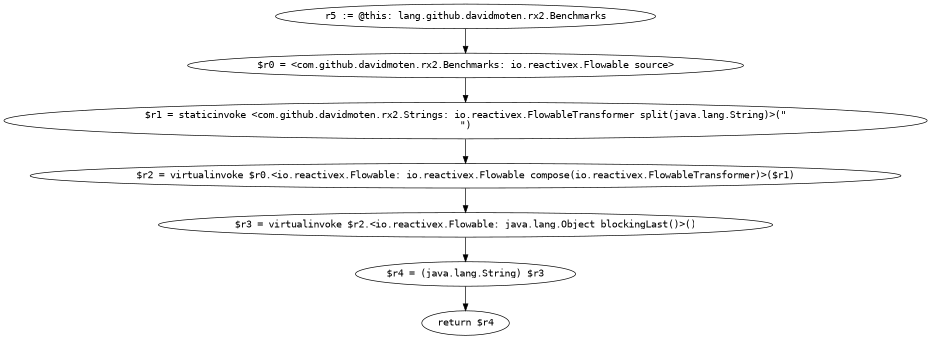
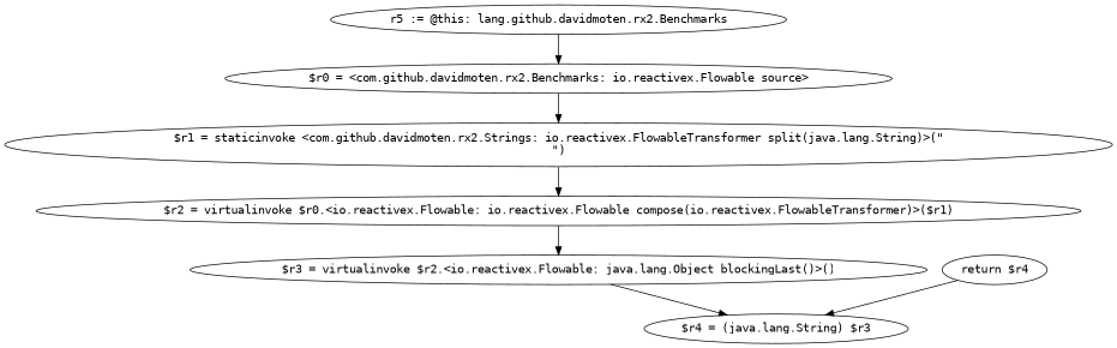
  digraph {
    fontname="DejaVu Sans Mono"
    node [fontname="DejaVu Sans Mono"]
    edge [fontname="DejaVu Sans Mono"]
    n1 [label="r5 := @this: lang.github.davidmoten.rx2.Benchmarks"]
    "$r0 = <com.github.davidmoten.rx2.Benchmarks: io.reactivex.Flowable source>"
    "$r1 = staticinvoke <com.github.davidmoten.rx2.Strings: io.reactivex.FlowableTransformer split(java.lang.String)>(\"\n\")"
    "$r2 = virtualinvoke $r0.<io.reactivex.Flowable: io.reactivex.Flowable compose(io.reactivex.FlowableTransformer)>($r1)"
    "$r3 = virtualinvoke $r2.<io.reactivex.Flowable: java.lang.Object blockingLast()>()"
    "$r4 = (java.lang.String) $r3"
    "return $r4"
    n1 -> "$r0 = <com.github.davidmoten.rx2.Benchmarks: io.reactivex.Flowable source>"
    "$r0 = <com.github.davidmoten.rx2.Benchmarks: io.reactivex.Flowable source>" -> "$r1 = staticinvoke <com.github.davidmoten.rx2.Strings: io.reactivex.FlowableTransformer split(java.lang.String)>(\"\n\")"
    "$r1 = staticinvoke <com.github.davidmoten.rx2.Strings: io.reactivex.FlowableTransformer split(java.lang.String)>(\"\n\")" -> "$r2 = virtualinvoke $r0.<io.reactivex.Flowable: io.reactivex.Flowable compose(io.reactivex.FlowableTransformer)>($r1)"
    "$r2 = virtualinvoke $r0.<io.reactivex.Flowable: io.reactivex.Flowable compose(io.reactivex.FlowableTransformer)>($r1)" -> "$r3 = virtualinvoke $r2.<io.reactivex.Flowable: java.lang.Object blockingLast()>()"
    "$r3 = virtualinvoke $r2.<io.reactivex.Flowable: java.lang.Object blockingLast()>()" -> "$r4 = (java.lang.String) $r3"
-   "$r4 = (java.lang.String) $r3" -> "return $r4"
+   "return $r4" -> "$r4 = (java.lang.String) $r3"
  }
